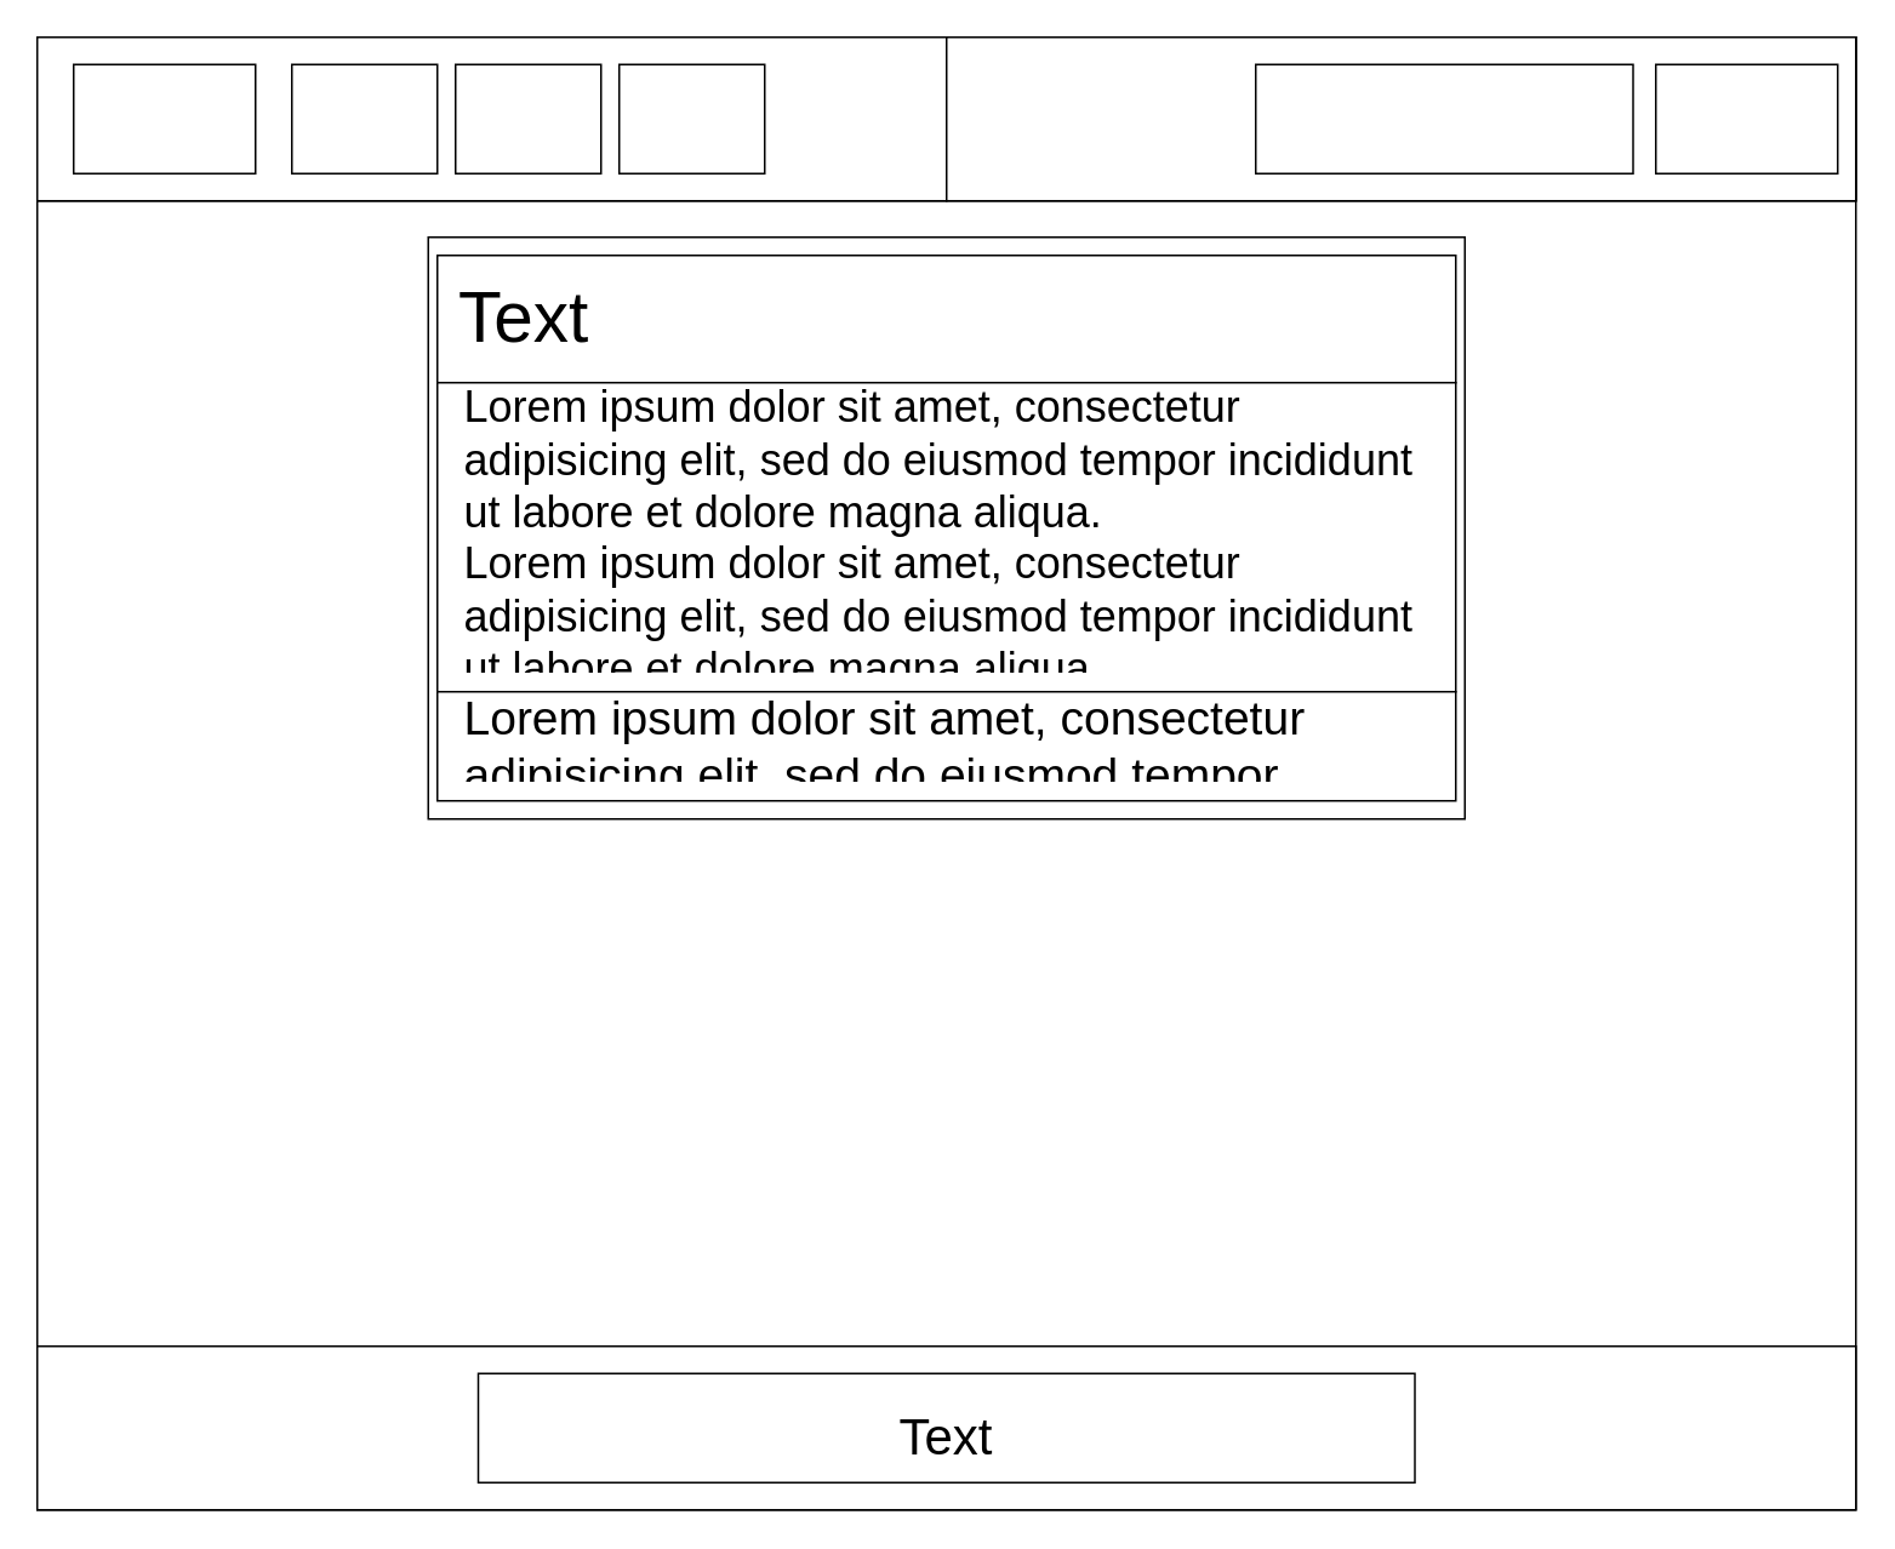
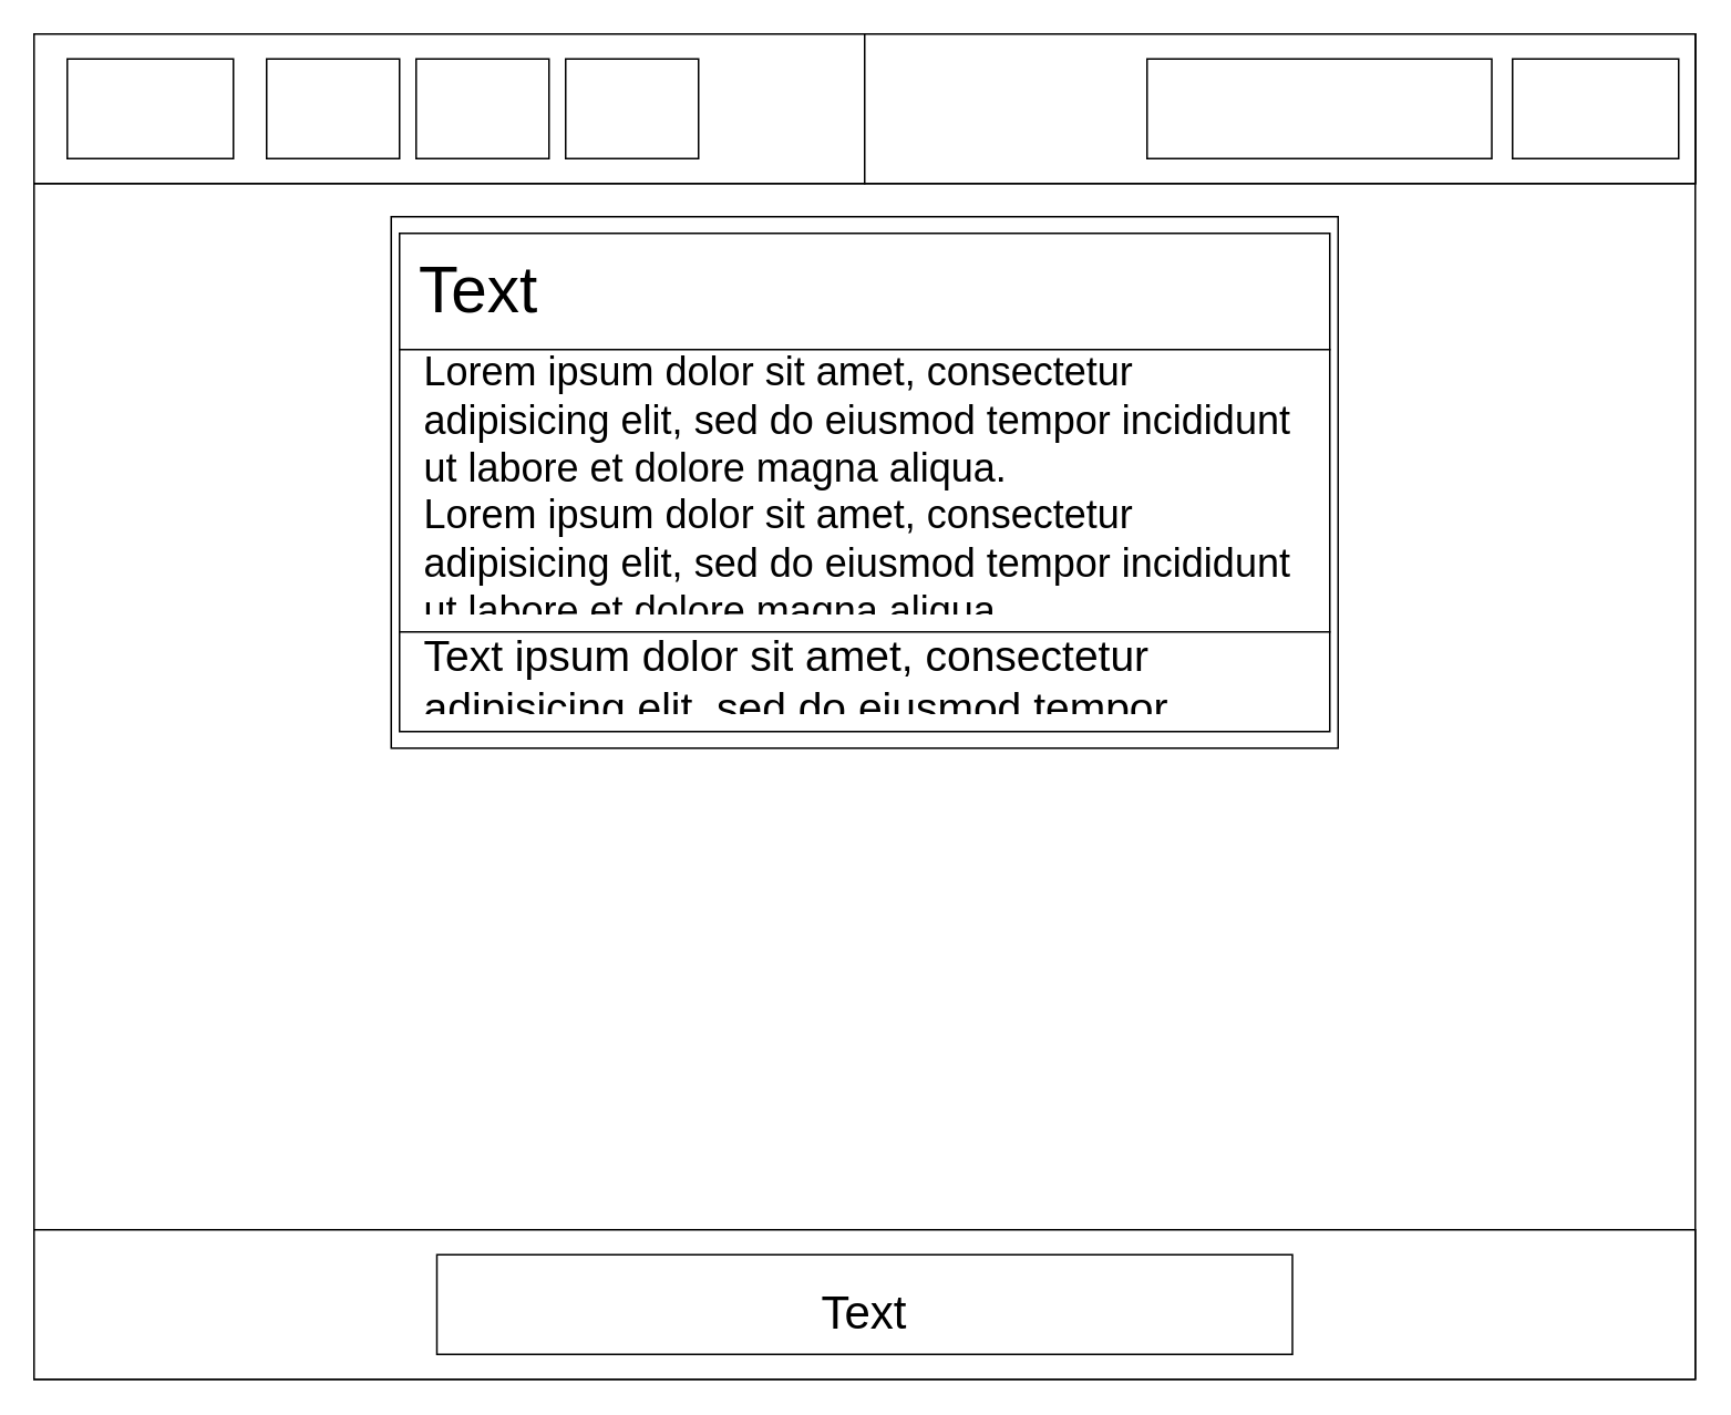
  <mxCell id="0" />
  <mxCell id="1" parent="0" />
  <mxCell id="2" value="" style="rounded=0;whiteSpace=wrap;html=1;" parent="1" vertex="1"><mxGeometry width="1000" height="810" as="geometry" x="20" y="20" /></mxCell>
  <mxCell id="3" value="" style="rounded=0;whiteSpace=wrap;html=1;" parent="1" vertex="1"><mxGeometry y="740" width="1000" height="90" as="geometry" x="20" /></mxCell>
  <mxCell id="4" value="" style="rounded=0;whiteSpace=wrap;html=1;fontSize=28;" parent="1" vertex="1"><mxGeometry x="235" y="130" width="570" height="320" as="geometry" /></mxCell>
  <mxCell id="5" value="" style="rounded=0;whiteSpace=wrap;html=1;fontSize=28;" parent="1" vertex="1"><mxGeometry x="240" y="140" width="560" height="70" as="geometry" /></mxCell>
  <mxCell id="6" value="" style="rounded=0;whiteSpace=wrap;html=1;fontSize=28;" parent="1" vertex="1"><mxGeometry x="240" y="210" width="560" height="170" as="geometry" /></mxCell>
  <mxCell id="7" value="" style="rounded=0;whiteSpace=wrap;html=1;fontSize=28;" parent="1" vertex="1"><mxGeometry x="240" y="380" width="560" height="60" as="geometry" /></mxCell>
  <mxCell id="8" value="" style="rounded=0;whiteSpace=wrap;html=1;fontSize=28;" parent="1" vertex="1"><mxGeometry x="262.5" y="755" width="515" height="60" as="geometry" /></mxCell>
  <mxCell id="9" value="&lt;font style=&quot;font-size: 28px&quot;&gt;Text&lt;/font&gt;" style="text;html=1;strokeColor=none;fillColor=none;align=center;verticalAlign=middle;whiteSpace=wrap;rounded=0;" parent="1" vertex="1"><mxGeometry x="270" y="765" width="500" height="50" as="geometry" /></mxCell>
  <mxCell id="10" value="Lorem ipsum dolor sit amet, consectetur adipisicing elit, sed do eiusmod tempor incididunt ut labore et dolore magna aliqua.&#10;Lorem ipsum dolor sit amet, consectetur adipisicing elit, sed do eiusmod tempor incididunt ut labore et dolore magna aliqua.&#10;Lorem ipsum dolor sit amet, consectetur adipisicing elit, sed do eiusmod tempor incididunt ut labore et dolore magna aliqua.&#10;" style="text;strokeColor=none;fillColor=none;spacing=5;spacingTop=-20;whiteSpace=wrap;overflow=hidden;rounded=0;fontSize=24;" parent="1" vertex="1"><mxGeometry x="250" y="220" width="540" height="150" as="geometry" /></mxCell>
  <mxCell id="11" value="Text" style="text;html=1;strokeColor=none;fillColor=none;align=left;verticalAlign=middle;whiteSpace=wrap;rounded=0;fontSize=39;" parent="1" vertex="1"><mxGeometry x="250" y="150" width="530" height="50" as="geometry" /></mxCell>
- <mxCell id="12" value="Lorem ipsum dolor sit amet, consectetur adipisicing elit, sed do eiusmod tempor incididunt ut labore et dolore magna aliqua.&#10;" style="text;strokeColor=none;fillColor=none;spacing=5;spacingTop=-20;whiteSpace=wrap;overflow=hidden;rounded=0;fontSize=26;" parent="1" vertex="1"><mxGeometry x="250" y="390" width="540" height="40" as="geometry" /></mxCell>
+ <mxCell id="12" value="Text ipsum dolor sit amet, consectetur adipisicing elit, sed do eiusmod tempor incididunt ut labore et dolore magna aliqua.&#10;" style="text;strokeColor=none;fillColor=none;spacing=5;spacingTop=-20;whiteSpace=wrap;overflow=hidden;rounded=0;fontSize=26;" parent="1" vertex="1"><mxGeometry x="250" y="390" width="540" height="40" as="geometry" /></mxCell>
  <mxCell id="13" value="" style="rounded=0;whiteSpace=wrap;html=1;" vertex="1" parent="1"><mxGeometry width="1000" height="90" as="geometry" x="20" y="20" /></mxCell>
  <mxCell id="14" value="" style="rounded=0;whiteSpace=wrap;html=1;" vertex="1" parent="1"><mxGeometry width="500" height="90" as="geometry" x="20" y="20" /></mxCell>
  <mxCell id="15" value="" style="rounded=0;whiteSpace=wrap;html=1;" vertex="1" parent="1"><mxGeometry x="520" width="500" height="90" as="geometry" y="20" /></mxCell>
  <mxCell id="16" value="" style="rounded=0;whiteSpace=wrap;html=1;" vertex="1" parent="1"><mxGeometry x="40" y="35" width="100" height="60" as="geometry" /></mxCell>
  <mxCell id="17" value="" style="rounded=0;whiteSpace=wrap;html=1;" vertex="1" parent="1"><mxGeometry x="160" y="35" width="80" height="60" as="geometry" /></mxCell>
  <mxCell id="18" value="" style="rounded=0;whiteSpace=wrap;html=1;" vertex="1" parent="1"><mxGeometry x="250" y="35" width="80" height="60" as="geometry" /></mxCell>
  <mxCell id="19" value="" style="rounded=0;whiteSpace=wrap;html=1;" vertex="1" parent="1"><mxGeometry x="340" y="35" width="80" height="60" as="geometry" /></mxCell>
  <mxCell id="20" value="" style="rounded=0;whiteSpace=wrap;html=1;" vertex="1" parent="1"><mxGeometry x="910" y="35" width="100" height="60" as="geometry" /></mxCell>
  <mxCell id="21" value="" style="rounded=0;whiteSpace=wrap;html=1;" vertex="1" parent="1"><mxGeometry x="690" y="35" width="207.5" height="60" as="geometry" /></mxCell>
